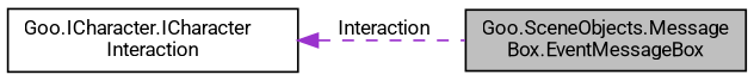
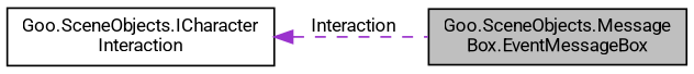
  digraph {
    rankdir=LR
    fontname=Roboto
    node [color=black fontname=Roboto fontsize=10 shape=record style=filled]
    n1 [fillcolor=grey75 fontcolor=black height=0.2 label="Goo.SceneObjects.Message\lBox.EventMessageBox" width=0.4]
-   n2 [fillcolor=white height=0.2 label="Goo.ICharacter.ICharacter\lInteraction" width=0.4]
+   n2 [fillcolor=white height=0.2 label="Goo.SceneObjects.ICharacter\lInteraction" width=0.4]
    n2 -> n1 [color=darkorchid3 dir=back fontname=Roboto fontsize=10 label=" Interaction" labelfontname=Calibrii labelfontsize=10 style=dashed]
  }
